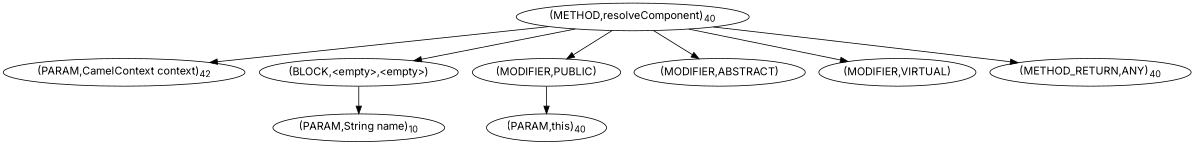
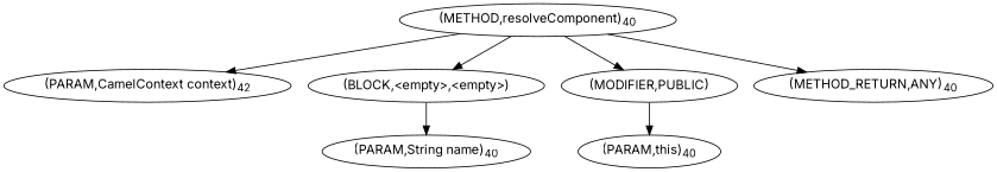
  digraph {
    fontname=Inter
    node [fontname=Inter]
    edge [fontname=Inter]
    n1 [label=<(METHOD,resolveComponent)<SUB>40</SUB>>]
    n2 [label=<(PARAM,CamelContext context)<SUB>42</SUB>>]
    n3 [label=<(BLOCK,&lt;empty&gt;,&lt;empty&gt;)>]
    n4 [label=<(MODIFIER,PUBLIC)>]
-   n5 [label=<(MODIFIER,ABSTRACT)>]
-   n6 [label=<(MODIFIER,VIRTUAL)>]
    n7 [label=<(METHOD_RETURN,ANY)<SUB>40</SUB>>]
    n8 [label=<(PARAM,this)<SUB>40</SUB>>]
-   n9 [label=<(PARAM,String name)<SUB>10</SUB>>]
+   n9 [label=<(PARAM,String name)<SUB>40</SUB>>]
    n1 -> n2
    n1 -> n3
    n1 -> n4
-   n1 -> n5
-   n1 -> n6
    n1 -> n7
    n3 -> n9
    n4 -> n8
  }
